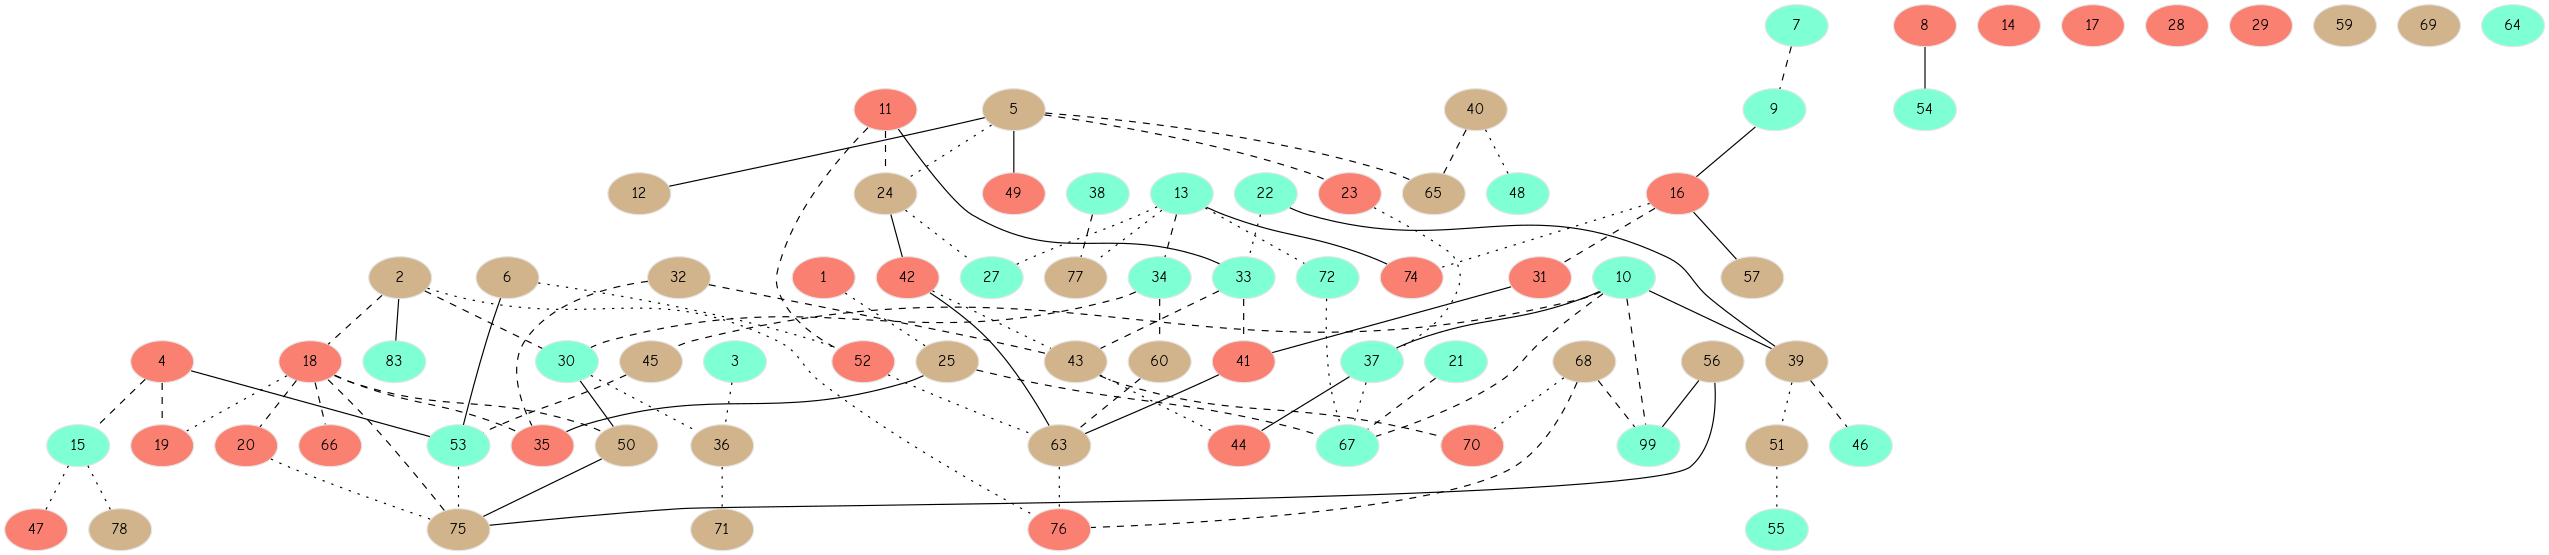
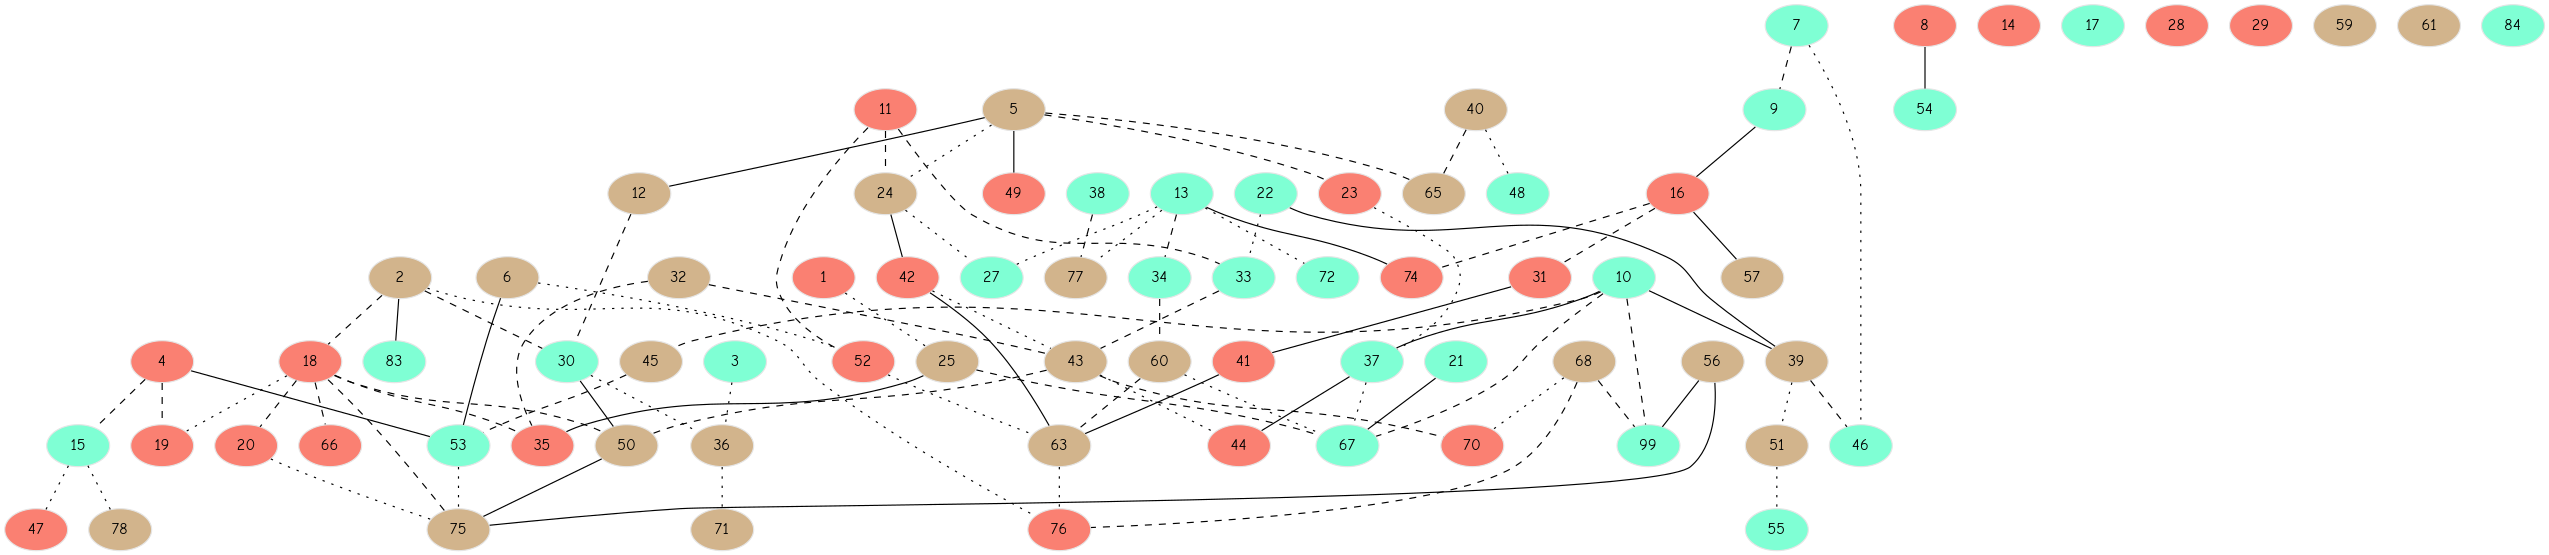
  graph {
    fontname="Comic Neue"
    node [color=gray90 fillcolor=tan fontname="Comic Neue" style=filled]
    edge [fontname="Comic Neue" style=dashed]
    25
    1 [fillcolor=salmon]
    67 [fillcolor=aquamarine]
    35 [fillcolor=salmon]
    2
    18 [fillcolor=salmon]
    30 [fillcolor=aquamarine]
    n8 [fillcolor=aquamarine label=83]
    76 [fillcolor=salmon]
    19 [fillcolor=salmon]
    20 [fillcolor=salmon]
    50
    66 [fillcolor=salmon]
    75
    36
    3 [fillcolor=aquamarine]
    71
    15 [fillcolor=aquamarine]
    4 [fillcolor=salmon]
    53 [fillcolor=aquamarine]
    47 [fillcolor=salmon]
    n22 [label=78]
    5
    12
    23 [fillcolor=salmon]
    24
    49 [fillcolor=salmon]
    65
    37 [fillcolor=aquamarine]
    27 [fillcolor=aquamarine]
    42 [fillcolor=salmon]
    6
    52 [fillcolor=salmon]
    63
    7 [fillcolor=aquamarine]
    9 [fillcolor=aquamarine]
    46 [fillcolor=aquamarine]
    16 [fillcolor=salmon]
    54 [fillcolor=aquamarine]
    8 [fillcolor=salmon]
    74 [fillcolor=salmon]
    31 [fillcolor=salmon]
    57
    10 [fillcolor=aquamarine]
    39
    45
    n47 [fillcolor=aquamarine label=99]
    44 [fillcolor=salmon]
    51
    11 [fillcolor=salmon]
    33 [fillcolor=aquamarine]
    41 [fillcolor=salmon]
    43
    13 [fillcolor=aquamarine]
    34 [fillcolor=aquamarine]
    72 [fillcolor=aquamarine]
    77
    60
    14 [fillcolor=salmon]
-   17 [fillcolor=salmon]
+   17 [fillcolor=aquamarine]
    21 [fillcolor=aquamarine]
    22 [fillcolor=aquamarine]
    28 [fillcolor=salmon]
    29 [fillcolor=salmon]
    32
    70 [fillcolor=salmon]
    38 [fillcolor=aquamarine]
    55 [fillcolor=aquamarine]
    40
    48 [fillcolor=aquamarine]
    56
    59
-   61 [label=69]
-   64 [fillcolor=aquamarine]
+   61
+   64 [fillcolor=aquamarine label=84]
    68
    25 -- 67
    25 -- 35 [style=solid]
    1 -- 25 [style=dotted]
    2 -- 18
    2 -- 30
    2 -- n8 [style=solid]
    2 -- 76 [style=dotted]
    18 -- 35
    18 -- 19 [style=dotted]
    18 -- 20
    18 -- 50
    18 -- 66
    18 -- 75
    30 -- 50 [style=solid]
    30 -- 36 [style=dotted]
    20 -- 75 [style=dotted]
    50 -- 75 [style=solid]
    36 -- 71 [style=dotted]
    3 -- 36 [style=dotted]
    15 -- 47 [style=dotted]
    15 -- n22 [style=dotted]
    4 -- 19
    4 -- 15
    4 -- 53 [style=solid]
    53 -- 75 [style=dotted]
    5 -- 12 [style=solid]
    5 -- 23
    5 -- 24 [style=dotted]
    5 -- 49 [style=solid]
    5 -- 65
-   34 -- 30
+   12 -- 30
    23 -- 37 [style=dotted]
    24 -- 27 [style=dotted]
    24 -- 42 [style=solid]
    37 -- 67 [style=dotted]
    37 -- 44 [style=solid]
    42 -- 63 [style=solid]
    42 -- 43 [style=dotted]
    6 -- 53 [style=solid]
    6 -- 52 [style=dotted]
    52 -- 63 [style=dotted]
    63 -- 76 [style=dotted]
    7 -- 9
+   7 -- 46 [style=dotted]
    9 -- 16 [style=solid]
-   16 -- 74 [style=dotted]
+   16 -- 74
    16 -- 31
    16 -- 57 [style=solid]
    8 -- 54 [style=solid]
    31 -- 41 [style=solid]
    10 -- 67
    10 -- 37 [style=solid]
    10 -- 39 [style=solid]
    10 -- 45
    10 -- n47
    39 -- 46
    39 -- 51 [style=dotted]
    45 -- 53
    51 -- 55 [style=dotted]
    11 -- 24
    11 -- 52
-   11 -- 33 [style=solid]
-   33 -- 41
+   11 -- 33
    33 -- 43
    41 -- 63 [style=solid]
+   43 -- 50
    43 -- 44 [style=dotted]
    43 -- 70
    13 -- 27 [style=dotted]
    13 -- 74 [style=solid]
    13 -- 34
    13 -- 72 [style=dotted]
    13 -- 77 [style=dotted]
    34 -- 60
-   72 -- 67 [style=dotted]
+   60 -- 67 [style=dotted]
    60 -- 63
-   21 -- 67
+   21 -- 67 [style=solid]
    22 -- 39 [style=solid]
    22 -- 33 [style=dotted]
    32 -- 35
    32 -- 43
    38 -- 77
    40 -- 65
    40 -- 48 [style=dotted]
    56 -- 75 [style=solid]
    56 -- n47 [style=solid]
    68 -- 76
    68 -- n47
    68 -- 70 [style=dotted]
  }
